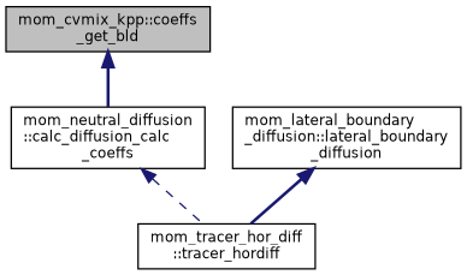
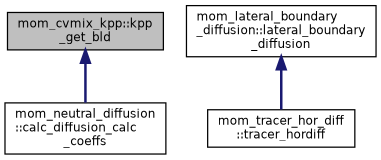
  digraph {
    rankdir=TB
    node [color=black fillcolor=white fontname=Helvetica fontsize=10 shape=record style=filled]
    edge [color=midnightblue dir=back fontname=Helvetica fontsize=10 labelfontname=Helvetica labelfontsize=10 style=bold]
-   n1 [fillcolor=grey75 fontcolor=black height=0.2 label="mom_cvmix_kpp::coeffs\l_get_bld" width=0.4]
+   n1 [fillcolor=grey75 fontcolor=black height=0.2 label="mom_cvmix_kpp::kpp\l_get_bld" width=0.4]
    n2 [height=0.2 label="mom_neutral_diffusion\l::calc_diffusion_calc\l_coeffs" width=0.4]
    n3 [height=0.2 label="mom_lateral_boundary\l_diffusion::lateral_boundary\l_diffusion" width=0.4]
    n4 [height=0.2 label="mom_tracer_hor_diff\l::tracer_hordiff" width=0.4]
    n1 -> n2
-   n2 -> n4 [style=dashed]
    n3 -> n4
  }
